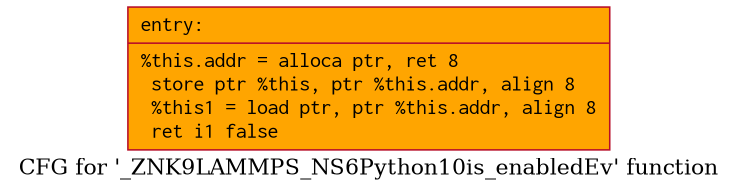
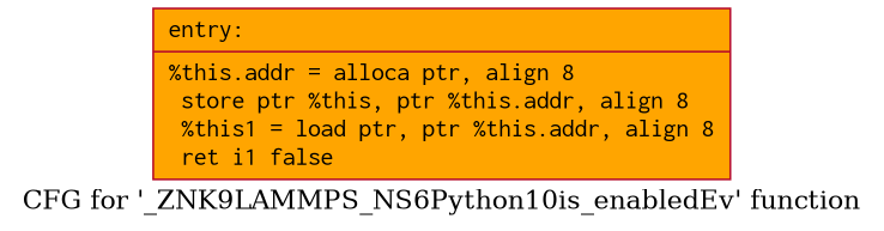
  digraph {
    label="CFG for '_ZNK9LAMMPS_NS6Python10is_enabledEv' function"
-   n1 [color="#b70d28ff" fillcolor=orange fontname=Courier label="{entry:\l|  %this.addr = alloca ptr, ret 8\l  store ptr %this, ptr %this.addr, align 8\l  %this1 = load ptr, ptr %this.addr, align 8\l  ret i1 false\l}" shape=record style=filled]
+   n1 [color="#b70d28ff" fillcolor=orange fontname=Courier label="{entry:\l|  %this.addr = alloca ptr, align 8\l  store ptr %this, ptr %this.addr, align 8\l  %this1 = load ptr, ptr %this.addr, align 8\l  ret i1 false\l}" shape=record style=filled]
  }
